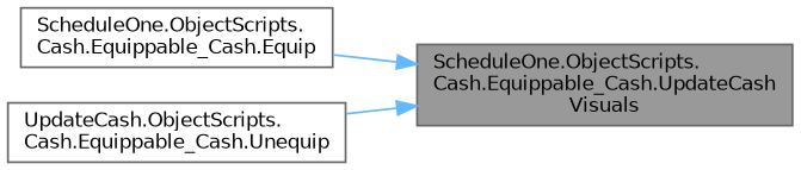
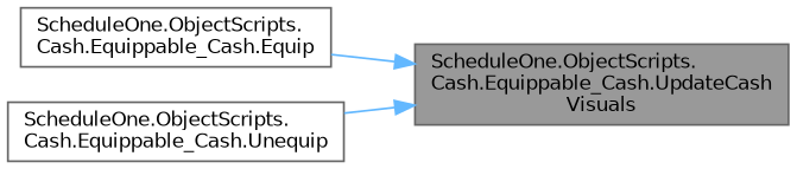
  digraph {
    rankdir=RL
    node [color=grey40 fillcolor=white fontname=Helvetica fontsize=10 shape=box style=filled]
    edge [color=steelblue1 dir=back fontname=Helvetica fontsize=10 labelfontname=Helvetica labelfontsize=10 style=solid]
    n1 [color=gray40 fillcolor=grey60 fontcolor=black height=0.2 label="ScheduleOne.ObjectScripts.\lCash.Equippable_Cash.UpdateCash\lVisuals" width=0.4]
    n2 [height=0.2 label="ScheduleOne.ObjectScripts.\lCash.Equippable_Cash.Equip" width=0.4]
-   n3 [height=0.2 label="UpdateCash.ObjectScripts.\lCash.Equippable_Cash.Unequip" width=0.4]
+   n3 [height=0.2 label="ScheduleOne.ObjectScripts.\lCash.Equippable_Cash.Unequip" width=0.4]
    n1 -> n2
    n1 -> n3
  }
